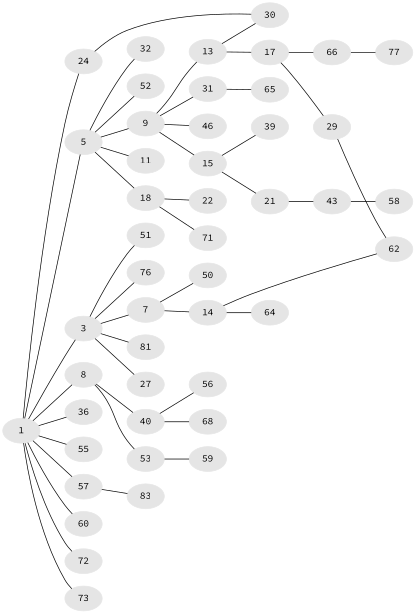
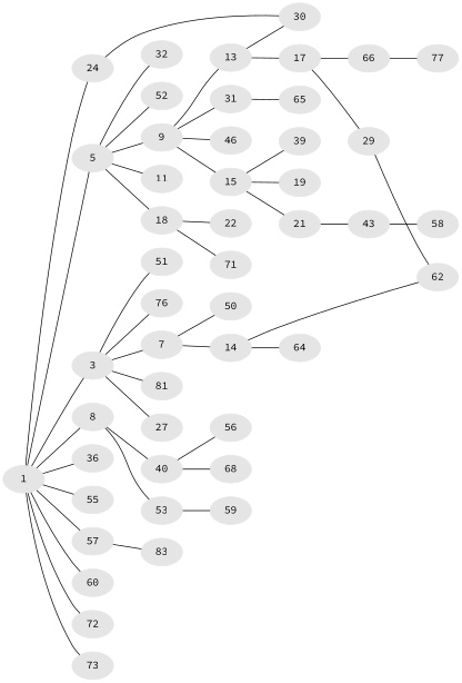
  graph {
    fontname="Source Code Pro"
    rankdir=LR
    node [color=gray90 fontname="Source Code Pro" style=filled]
    edge [fontname="Source Code Pro"]
    1 [super="+2+44"]
    3 [super="+54+4+25+12+28"]
    5 [super="+6+16"]
    8 [super="+33+70+75"]
    24 [super="+67+45"]
    36 [super="+40"]
    55
    57
    60
    72
    73
    7 [super="+47"]
    27 [super="+35"]
    51
    76
    81
    9 [super="+10"]
    11 [super="+49"]
    18
    32
    52
    n22 [label=40 super="+48"]
    53
    30
    83
    14 [super="+23"]
    50
    13
    15
    31 [super="+34"]
    46
    22 [super="+38"]
    71
    62
    64
    56
    68
    59
    17 [super="+20"]
+   19
    21
    39
    65
    29 [super="+74"]
    66
    43
    77
    58
    1 -- 3
    1 -- 5
    1 -- 8
    1 -- 24
    1 -- 36
    1 -- 55
    1 -- 57
    1 -- 60
    1 -- 72
    1 -- 73
    3 -- 7
    3 -- 27
    3 -- 51
    3 -- 76
    3 -- 81
    5 -- 9
    5 -- 11
    5 -- 18
    5 -- 32
    5 -- 52
    8 -- n22
    8 -- 53
    24 -- 30
    57 -- 83
    7 -- 14
    7 -- 50
    9 -- 13
    9 -- 15
    9 -- 31 [weight=2]
    9 -- 46
    18 -- 22
    18 -- 71
    n22 -- 56
    n22 -- 68
    53 -- 59
    14 -- 62
    14 -- 64
    13 -- 30
    13 -- 17
+   15 -- 19
    15 -- 21
    15 -- 39
    31 -- 65
    17 -- 29
    17 -- 66
    21 -- 43
    29 -- 62
    66 -- 77
    43 -- 58
  }
